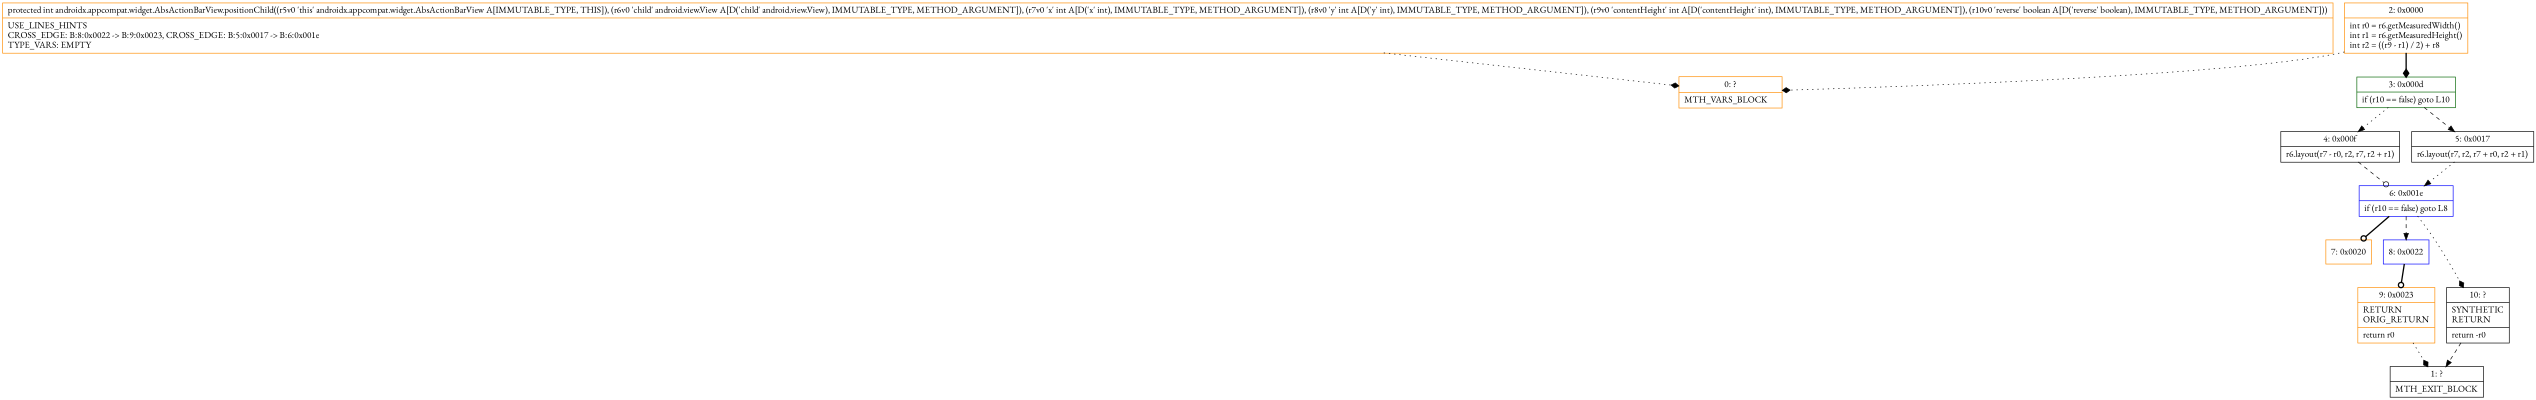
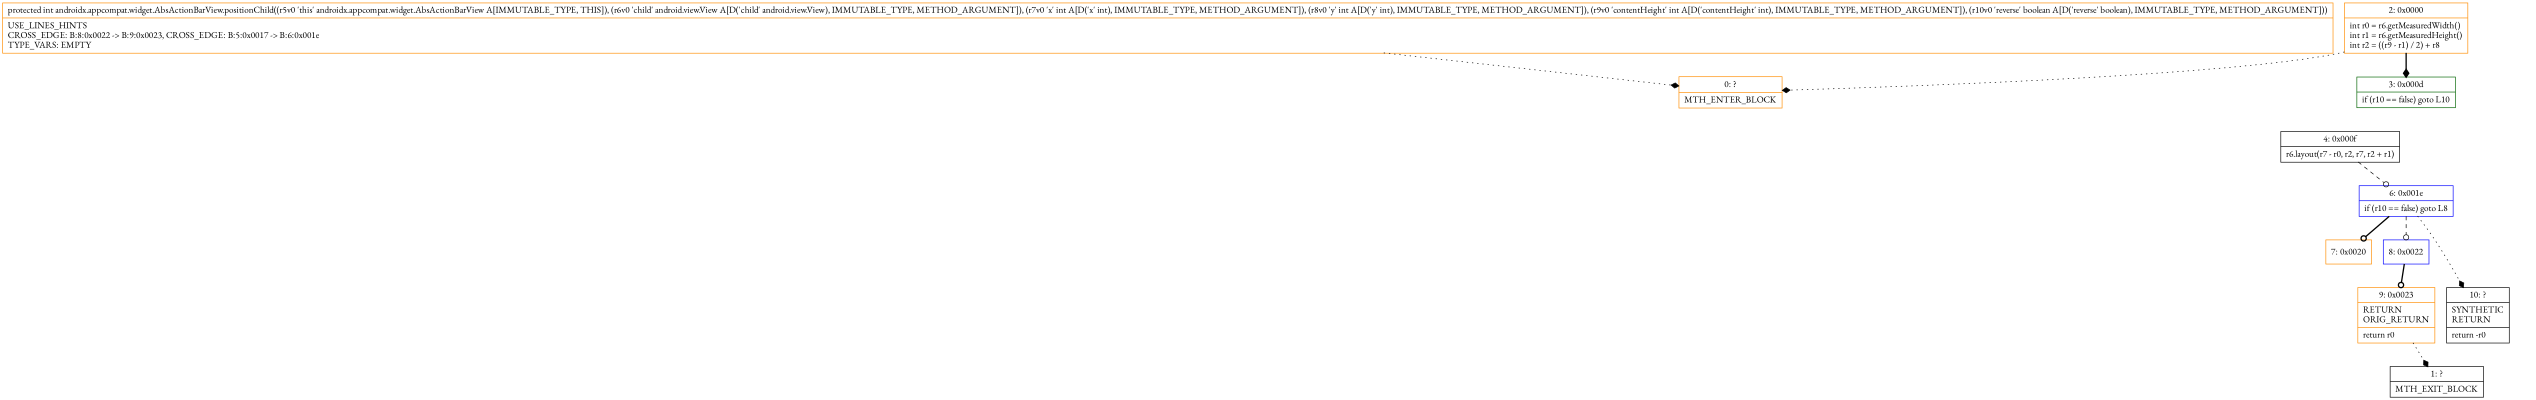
  digraph {
    fontname="EB Garamond"
    node [color=darkorange fontname="EB Garamond" shape=record]
    edge [arrowhead=diamond fontname="EB Garamond" style=dotted]
-   n1 [label="{0\:\ ?|MTH_VARS_BLOCK\l}"]
+   n1 [label="{0\:\ ?|MTH_ENTER_BLOCK\l}"]
    n2 [label="{2\:\ 0x0000|int r0 = r6.getMeasuredWidth()\lint r1 = r6.getMeasuredHeight()\lint r2 = ((r9 \- r1) \/ 2) + r8\l}"]
    n3 [color=darkgreen label="{3\:\ 0x000d|if (r10 == false) goto L10\l}"]
    n4 [color=black label="{4\:\ 0x000f|r6.layout(r7 \- r0, r2, r7, r2 + r1)\l}"]
-   n5 [color=black label="{5\:\ 0x0017|r6.layout(r7, r2, r7 + r0, r2 + r1)\l}"]
    n6 [color=blue label="{6\:\ 0x001e|if (r10 == false) goto L8\l}"]
    n7 [label="{7\:\ 0x0020}"]
    n8 [color=blue label="{8\:\ 0x0022}"]
    n9 [color=black label="{10\:\ ?|SYNTHETIC\lRETURN\l|return \-r0\l}"]
    n10 [label="{9\:\ 0x0023|RETURN\lORIG_RETURN\l|return r0\l}"]
    n11 [color=black label="{1\:\ ?|MTH_EXIT_BLOCK\l}"]
    n12 [label="{protected int androidx.appcompat.widget.AbsActionBarView.positionChild((r5v0 'this' androidx.appcompat.widget.AbsActionBarView A[IMMUTABLE_TYPE, THIS]), (r6v0 'child' android.view.View A[D('child' android.view.View), IMMUTABLE_TYPE, METHOD_ARGUMENT]), (r7v0 'x' int A[D('x' int), IMMUTABLE_TYPE, METHOD_ARGUMENT]), (r8v0 'y' int A[D('y' int), IMMUTABLE_TYPE, METHOD_ARGUMENT]), (r9v0 'contentHeight' int A[D('contentHeight' int), IMMUTABLE_TYPE, METHOD_ARGUMENT]), (r10v0 'reverse' boolean A[D('reverse' boolean), IMMUTABLE_TYPE, METHOD_ARGUMENT]))  | USE_LINES_HINTS\lCROSS_EDGE: B:8:0x0022 \-\> B:9:0x0023, CROSS_EDGE: B:5:0x0017 \-\> B:6:0x001e\lTYPE_VARS: EMPTY\l}"]
    n2 -> n1
    n2 -> n3 [style=bold]
-   n3 -> n4 [arrowhead=normal]
-   n3 -> n5 [arrowhead=normal style=dashed]
    n4 -> n6 [arrowhead=odot style=dashed]
-   n5 -> n6 [arrowhead=normal]
    n6 -> n7 [arrowhead=odot style=bold]
-   n6 -> n8 [arrowhead=normal style=dashed]
+   n6 -> n8 [arrowhead=odot style=dashed]
    n6 -> n9
    n8 -> n10 [arrowhead=odot style=bold]
-   n9 -> n11 [arrowhead=normal style=dashed]
    n10 -> n11
    n12 -> n1
  }
